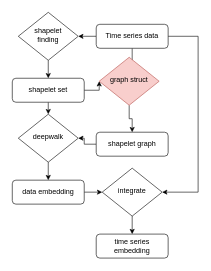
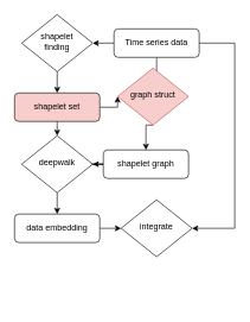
  <mxCell id="0" />
  <mxCell id="1" parent="0" />
  <mxCell id="2" style="edgeStyle=orthogonalEdgeStyle;rounded=0;orthogonalLoop=1;jettySize=auto;html=1;exitX=0.5;exitY=1;exitDx=0;exitDy=0;" parent="1" source="5" target="12" edge="1"><mxGeometry relative="1" as="geometry" /></mxCell>
  <mxCell id="3" style="edgeStyle=orthogonalEdgeStyle;rounded=0;orthogonalLoop=1;jettySize=auto;html=1;exitX=0;exitY=0.5;exitDx=0;exitDy=0;entryX=1;entryY=0.5;entryDx=0;entryDy=0;" parent="1" source="5" target="7" edge="1"><mxGeometry relative="1" as="geometry" /></mxCell>
  <mxCell id="4" style="edgeStyle=orthogonalEdgeStyle;rounded=0;orthogonalLoop=1;jettySize=auto;html=1;exitX=1;exitY=0.5;exitDx=0;exitDy=0;entryX=1;entryY=0.5;entryDx=0;entryDy=0;" parent="1" source="5" target="20" edge="1"><mxGeometry relative="1" as="geometry"><Array as="points"><mxPoint x="330" y="60" /><mxPoint x="330" y="320" /></Array></mxGeometry></mxCell>
  <mxCell id="5" value="Time series data" style="rounded=1;whiteSpace=wrap;html=1;fontSize=12;glass=0;strokeWidth=1;shadow=0;" parent="1" vertex="1"><mxGeometry x="160" y="40" width="120" height="40" as="geometry" /></mxCell>
  <mxCell id="6" style="edgeStyle=orthogonalEdgeStyle;rounded=0;orthogonalLoop=1;jettySize=auto;html=1;exitX=0.5;exitY=1;exitDx=0;exitDy=0;entryX=0.5;entryY=0;entryDx=0;entryDy=0;" parent="1" source="7" target="10" edge="1"><mxGeometry relative="1" as="geometry" /></mxCell>
  <mxCell id="7" value="shapelet &lt;br&gt;finding" style="rhombus;whiteSpace=wrap;html=1;shadow=0;fontFamily=Helvetica;fontSize=12;align=center;strokeWidth=1;spacing=6;spacingTop=-4;" parent="1" vertex="1"><mxGeometry x="30" y="20" width="100" height="80" as="geometry" /></mxCell>
  <mxCell id="8" style="edgeStyle=orthogonalEdgeStyle;rounded=0;orthogonalLoop=1;jettySize=auto;html=1;exitX=1;exitY=0.5;exitDx=0;exitDy=0;entryX=0;entryY=0.5;entryDx=0;entryDy=0;" parent="1" source="10" target="12" edge="1"><mxGeometry relative="1" as="geometry" /></mxCell>
  <mxCell id="9" style="edgeStyle=orthogonalEdgeStyle;rounded=0;orthogonalLoop=1;jettySize=auto;html=1;exitX=0.5;exitY=1;exitDx=0;exitDy=0;entryX=0.5;entryY=0;entryDx=0;entryDy=0;" parent="1" source="10" target="16" edge="1"><mxGeometry relative="1" as="geometry" /></mxCell>
- <mxCell id="10" value="shapelet set" style="rounded=1;whiteSpace=wrap;html=1;fontSize=12;glass=0;strokeWidth=1;shadow=0;" parent="1" vertex="1"><mxGeometry x="20" y="130" width="120" height="40" as="geometry" /></mxCell>
+ <mxCell id="10" value="shapelet set" style="rounded=1;whiteSpace=wrap;html=1;fontSize=12;glass=0;strokeWidth=1;shadow=0;fillColor=#f8cecc;" parent="1" vertex="1"><mxGeometry x="20" y="130" width="120" height="40" as="geometry" /></mxCell>
  <mxCell id="11" style="edgeStyle=orthogonalEdgeStyle;rounded=0;orthogonalLoop=1;jettySize=auto;html=1;exitX=0.5;exitY=1;exitDx=0;exitDy=0;entryX=0.5;entryY=0;entryDx=0;entryDy=0;" parent="1" source="12" target="14" edge="1"><mxGeometry relative="1" as="geometry" /></mxCell>
  <mxCell id="12" value="graph struct" style="rhombus;whiteSpace=wrap;html=1;shadow=0;fontFamily=Helvetica;fontSize=12;align=center;strokeWidth=1;spacing=6;spacingTop=-4;fillColor=#f8cecc;strokeColor=#b85450;" parent="1" vertex="1"><mxGeometry x="165" y="95" width="100" height="80" as="geometry" /></mxCell>
  <mxCell id="13" style="edgeStyle=orthogonalEdgeStyle;rounded=0;orthogonalLoop=1;jettySize=auto;html=1;exitX=0;exitY=0.5;exitDx=0;exitDy=0;" parent="1" source="14" target="16" edge="1"><mxGeometry relative="1" as="geometry" /></mxCell>
- <mxCell id="14" value="shapelet graph" style="rounded=1;whiteSpace=wrap;html=1;fontSize=12;glass=0;strokeWidth=1;shadow=0;" parent="1" vertex="1"><mxGeometry x="160" y="220" width="120" height="40" as="geometry" /></mxCell>
+ <mxCell id="14" value="shapelet graph" style="rounded=1;whiteSpace=wrap;html=1;fontSize=12;glass=0;strokeWidth=1;shadow=0;" parent="1" vertex="1"><mxGeometry x="145" y="210" width="120" height="40" as="geometry" /></mxCell>
  <mxCell id="15" style="edgeStyle=orthogonalEdgeStyle;rounded=0;orthogonalLoop=1;jettySize=auto;html=1;exitX=0.5;exitY=1;exitDx=0;exitDy=0;entryX=0.5;entryY=0;entryDx=0;entryDy=0;" parent="1" source="16" target="18" edge="1"><mxGeometry relative="1" as="geometry" /></mxCell>
  <mxCell id="16" value="deepwalk" style="rhombus;whiteSpace=wrap;html=1;shadow=0;fontFamily=Helvetica;fontSize=12;align=center;strokeWidth=1;spacing=6;spacingTop=-4;" parent="1" vertex="1"><mxGeometry x="30" y="190" width="100" height="80" as="geometry" /></mxCell>
  <mxCell id="17" style="edgeStyle=orthogonalEdgeStyle;rounded=0;orthogonalLoop=1;jettySize=auto;html=1;exitX=1;exitY=0.5;exitDx=0;exitDy=0;entryX=0;entryY=0.5;entryDx=0;entryDy=0;" parent="1" source="18" target="20" edge="1"><mxGeometry relative="1" as="geometry" /></mxCell>
  <mxCell id="18" value="data embedding" style="rounded=1;whiteSpace=wrap;html=1;fontSize=12;glass=0;strokeWidth=1;shadow=0;" parent="1" vertex="1"><mxGeometry x="20" y="300" width="120" height="40" as="geometry" /></mxCell>
- <mxCell id="19" style="edgeStyle=orthogonalEdgeStyle;rounded=0;orthogonalLoop=1;jettySize=auto;html=1;exitX=0.5;exitY=1;exitDx=0;exitDy=0;entryX=0.5;entryY=0;entryDx=0;entryDy=0;" parent="1" source="20" target="21" edge="1"><mxGeometry relative="1" as="geometry" /></mxCell>
  <mxCell id="20" value="integrate" style="rhombus;whiteSpace=wrap;html=1;shadow=0;fontFamily=Helvetica;fontSize=12;align=center;strokeWidth=1;spacing=6;spacingTop=-4;" parent="1" vertex="1"><mxGeometry x="170" y="280" width="100" height="80" as="geometry" /></mxCell>
- <mxCell id="21" value="time series embedding" style="rounded=1;whiteSpace=wrap;html=1;fontSize=12;glass=0;strokeWidth=1;shadow=0;" parent="1" vertex="1"><mxGeometry x="160" y="390" width="120" height="40" as="geometry" /></mxCell>
